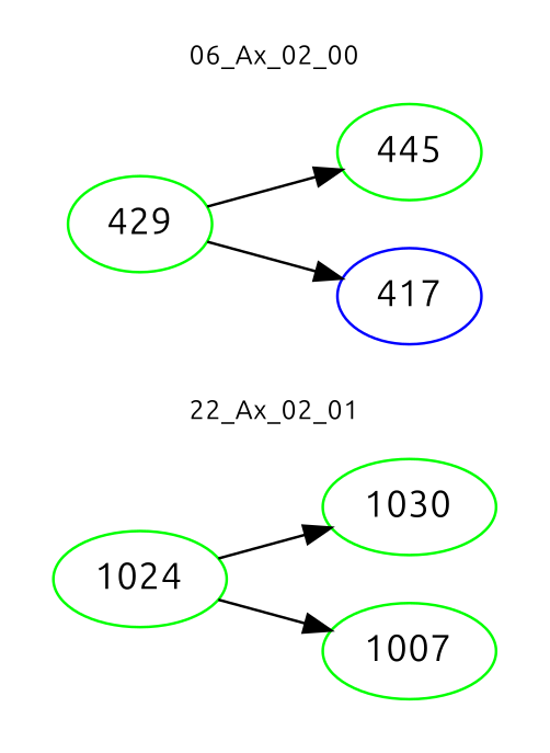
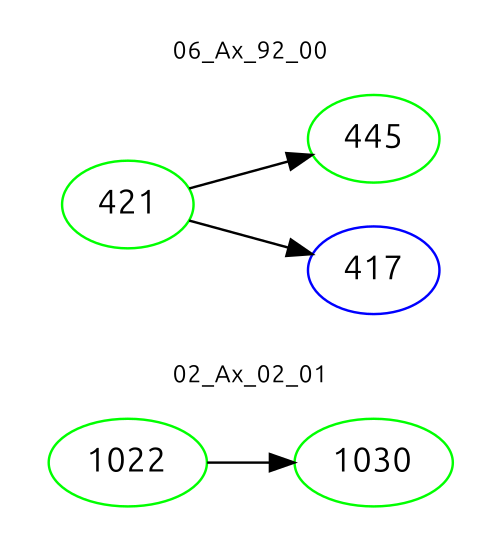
  digraph {
    fontname=Ubuntu
    rankdir=LR
    node [color=green fontname=Ubuntu]
    edge [color=black fontname=Ubuntu]
-   n1 [label=1024]
-   n2 [label=1007]
+   n1 [label=1022]
    n3 [label=1030]
-   n4 [label=429]
+   n4 [label=421]
    n5 [color=blue label=417]
    n6 [label=445]
    subgraph cluster_1 {
      color=white
      fontsize=10
-     label="22_Ax_02_01"
+     label="02_Ax_02_01"
      n1
-     n2
      n3
    }
    subgraph cluster_2 {
      color=white
      fontsize=10
-     label="06_Ax_02_00"
+     label="06_Ax_92_00"
      n4
      n5
      n6
    }
-   n1 -> n2
    n1 -> n3
    n4 -> n5
    n4 -> n6
  }
